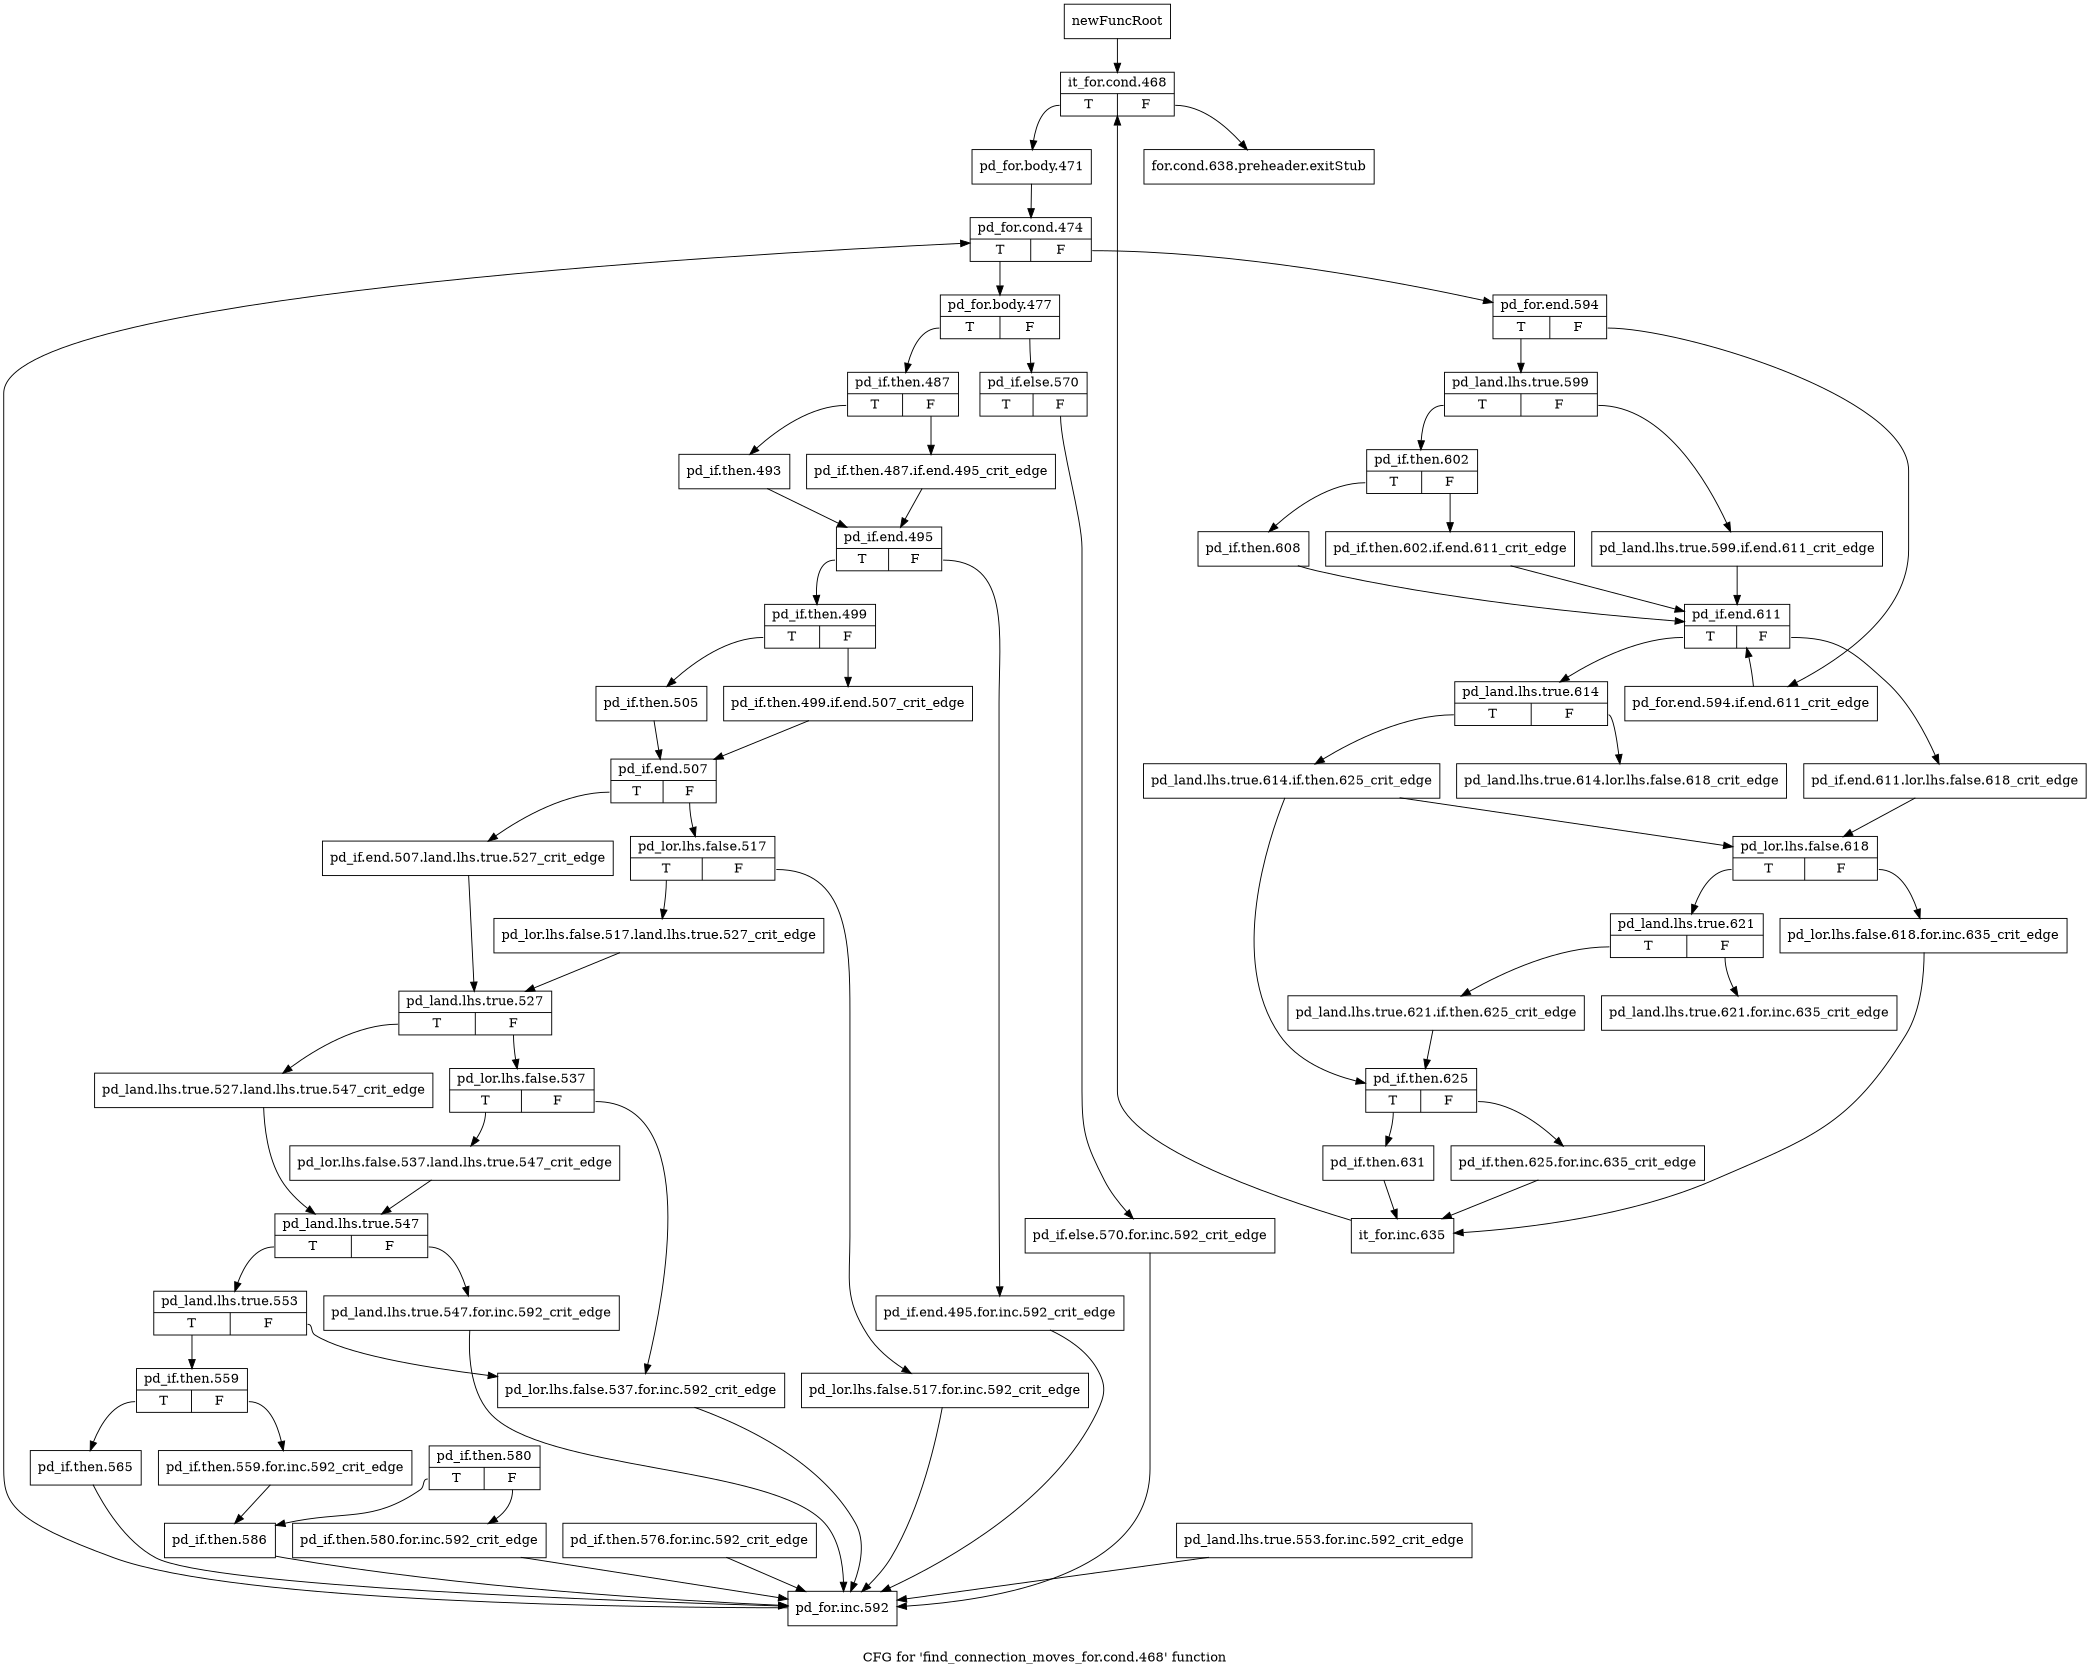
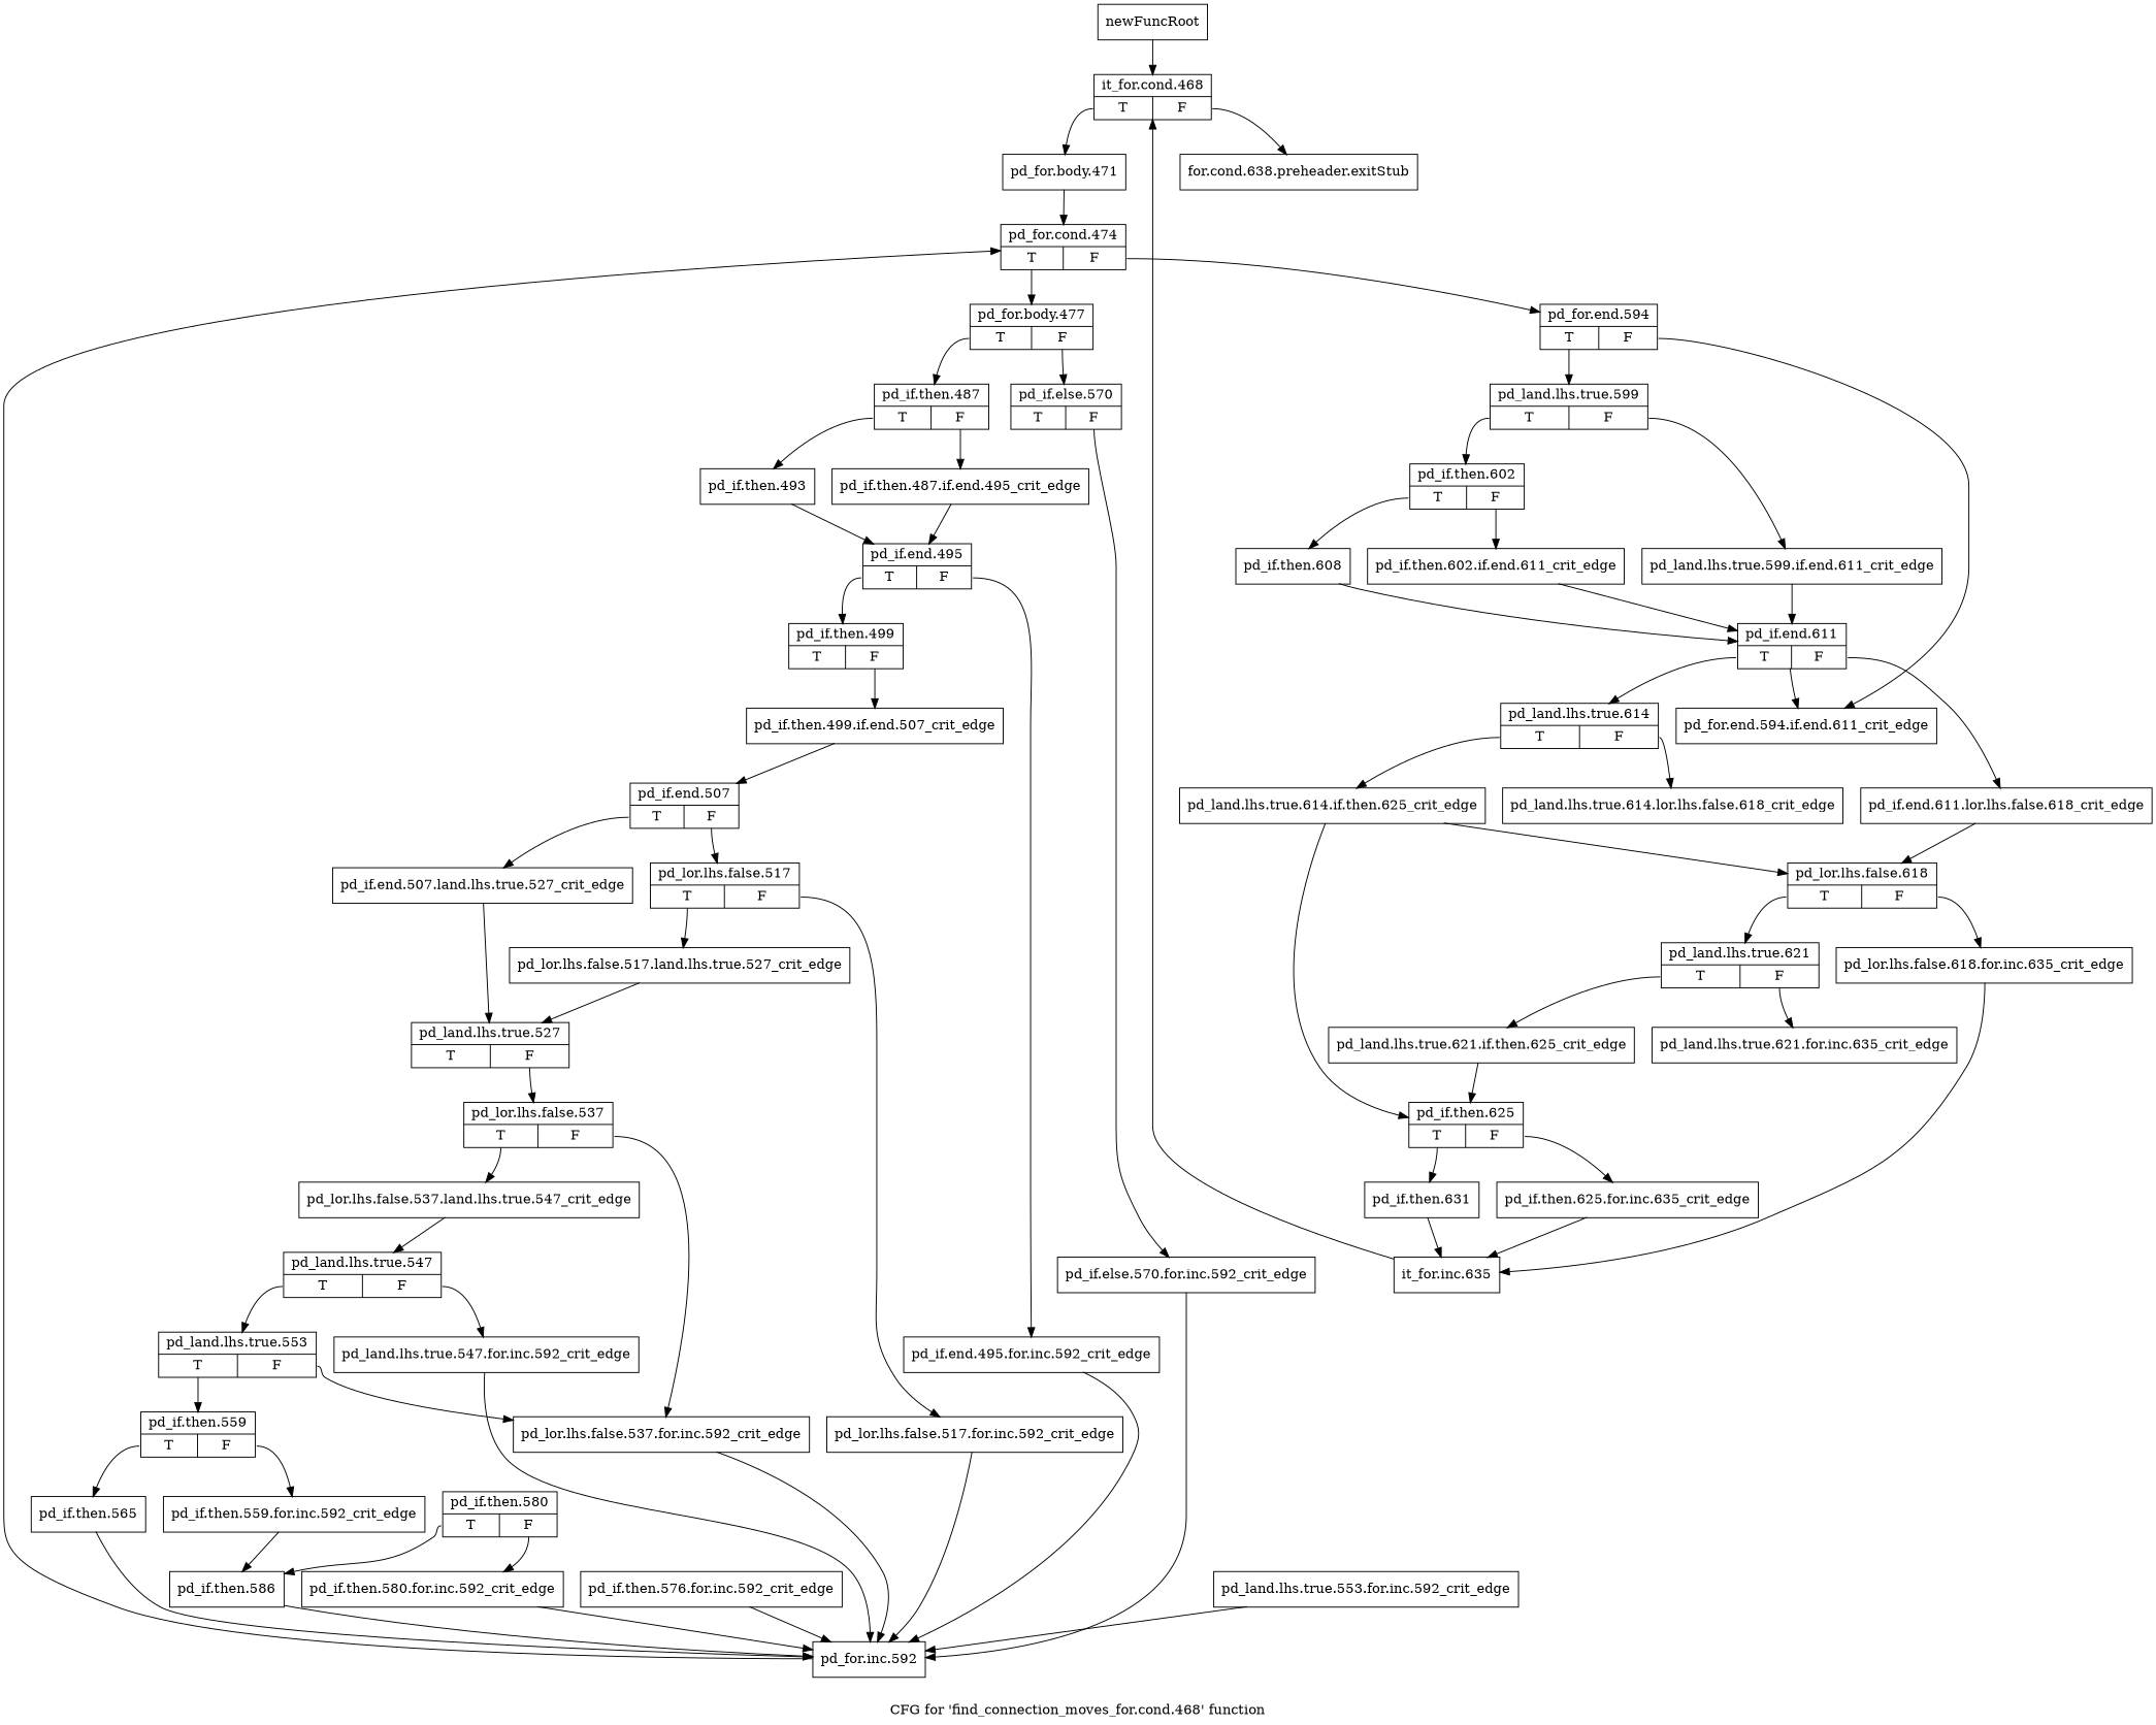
  digraph {
    label="CFG for 'find_connection_moves_for.cond.468' function"
    node [shape=record]
    n1 [label="{newFuncRoot}"]
    n2 [label="{it_for.cond.468|{<s0>T|<s1>F}}"]
    n3 [label="{for.cond.638.preheader.exitStub}"]
    n4 [label="{pd_for.body.471}"]
    n5 [label="{pd_for.cond.474|{<s0>T|<s1>F}}"]
    n6 [label="{pd_for.body.477|{<s0>T|<s1>F}}"]
    n7 [label="{pd_for.end.594|{<s0>T|<s1>F}}"]
    n8 [label="{pd_if.then.487|{<s0>T|<s1>F}}"]
    n9 [label="{pd_if.else.570|{<s0>T|<s1>F}}"]
    n10 [label="{pd_land.lhs.true.599|{<s0>T|<s1>F}}"]
    n11 [label="{pd_for.end.594.if.end.611_crit_edge}"]
    n12 [label="{pd_if.then.493}"]
    n13 [label="{pd_if.then.487.if.end.495_crit_edge}"]
    n14 [label="{pd_if.else.570.for.inc.592_crit_edge}"]
    n15 [label="{pd_if.then.602|{<s0>T|<s1>F}}"]
    n16 [label="{pd_land.lhs.true.599.if.end.611_crit_edge}"]
    n17 [label="{pd_if.end.611|{<s0>T|<s1>F}}"]
    n18 [label="{pd_if.then.608}"]
    n19 [label="{pd_if.then.602.if.end.611_crit_edge}"]
    n20 [label="{pd_land.lhs.true.614|{<s0>T|<s1>F}}"]
    n21 [label="{pd_if.end.611.lor.lhs.false.618_crit_edge}"]
    n22 [label="{pd_land.lhs.true.614.if.then.625_crit_edge}"]
    n23 [label="{pd_land.lhs.true.614.lor.lhs.false.618_crit_edge}"]
    n24 [label="{pd_lor.lhs.false.618|{<s0>T|<s1>F}}"]
    n25 [label="{pd_if.then.625|{<s0>T|<s1>F}}"]
    n26 [label="{pd_land.lhs.true.621|{<s0>T|<s1>F}}"]
    n27 [label="{pd_lor.lhs.false.618.for.inc.635_crit_edge}"]
    n28 [label="{pd_land.lhs.true.621.if.then.625_crit_edge}"]
    n29 [label="{pd_land.lhs.true.621.for.inc.635_crit_edge}"]
    n30 [label="{it_for.inc.635}"]
    n31 [label="{pd_if.then.631}"]
    n32 [label="{pd_if.then.625.for.inc.635_crit_edge}"]
    n33 [label="{pd_if.end.495|{<s0>T|<s1>F}}"]
    n34 [label="{pd_for.inc.592}"]
    n35 [label="{pd_if.then.580|{<s0>T|<s1>F}}"]
    n36 [label="{pd_if.then.586}"]
    n37 [label="{pd_if.then.580.for.inc.592_crit_edge}"]
    n38 [label="{pd_if.then.576.for.inc.592_crit_edge}"]
    n39 [label="{pd_if.then.499|{<s0>T|<s1>F}}"]
    n40 [label="{pd_if.end.495.for.inc.592_crit_edge}"]
-   n41 [label="{pd_if.then.505}"]
    n42 [label="{pd_if.then.499.if.end.507_crit_edge}"]
    n43 [label="{pd_if.end.507|{<s0>T|<s1>F}}"]
    n44 [label="{pd_if.end.507.land.lhs.true.527_crit_edge}"]
    n45 [label="{pd_lor.lhs.false.517|{<s0>T|<s1>F}}"]
    n46 [label="{pd_land.lhs.true.527|{<s0>T|<s1>F}}"]
    n47 [label="{pd_lor.lhs.false.517.land.lhs.true.527_crit_edge}"]
    n48 [label="{pd_lor.lhs.false.517.for.inc.592_crit_edge}"]
-   n49 [label="{pd_land.lhs.true.527.land.lhs.true.547_crit_edge}"]
    n50 [label="{pd_lor.lhs.false.537|{<s0>T|<s1>F}}"]
    n51 [label="{pd_land.lhs.true.547|{<s0>T|<s1>F}}"]
    n52 [label="{pd_lor.lhs.false.537.land.lhs.true.547_crit_edge}"]
    n53 [label="{pd_lor.lhs.false.537.for.inc.592_crit_edge}"]
    n54 [label="{pd_land.lhs.true.553|{<s0>T|<s1>F}}"]
    n55 [label="{pd_land.lhs.true.547.for.inc.592_crit_edge}"]
    n56 [label="{pd_if.then.559|{<s0>T|<s1>F}}"]
    n57 [label="{pd_if.then.565}"]
    n58 [label="{pd_if.then.559.for.inc.592_crit_edge}"]
    n59 [label="{pd_land.lhs.true.553.for.inc.592_crit_edge}"]
    n1 -> n2
    n2 -> n3 [tailport=s1]
    n2 -> n4 [tailport=s0]
    n4 -> n5
    n5 -> n6 [tailport=s0]
    n5 -> n7 [tailport=s1]
    n6 -> n8 [tailport=s0]
    n6 -> n9 [tailport=s1]
    n7 -> n10 [tailport=s0]
    n7 -> n11 [tailport=s1]
    n8 -> n12 [tailport=s0]
    n8 -> n13 [tailport=s1]
    n9 -> n14 [tailport=s1]
    n10 -> n15 [tailport=s0]
    n10 -> n16 [tailport=s1]
-   n11 -> n17
+   n17 -> n11
    n12 -> n33
    n13 -> n33
    n14 -> n34
    n15 -> n18 [tailport=s0]
    n15 -> n19 [tailport=s1]
    n16 -> n17
    n17 -> n20 [tailport=s0]
    n17 -> n21 [tailport=s1]
    n18 -> n17
    n19 -> n17
    n20 -> n22 [tailport=s0]
    n20 -> n23 [tailport=s1]
    n21 -> n24
    n22 -> n24
    n22 -> n25
    n24 -> n26 [tailport=s0]
    n24 -> n27 [tailport=s1]
    n25 -> n31 [tailport=s0]
    n25 -> n32 [tailport=s1]
    n26 -> n28 [tailport=s0]
    n26 -> n29 [tailport=s1]
    n27 -> n30
    n28 -> n25
    n30 -> n2
    n31 -> n30
    n32 -> n30
    n33 -> n39 [tailport=s0]
    n33 -> n40 [tailport=s1]
    n34 -> n5
    n35 -> n36 [tailport=s0]
    n35 -> n37 [tailport=s1]
    n36 -> n34
    n37 -> n34
    n38 -> n34
-   n39 -> n41 [tailport=s0]
    n39 -> n42 [tailport=s1]
    n40 -> n34
-   n41 -> n43
    n42 -> n43
    n43 -> n44 [tailport=s0]
    n43 -> n45 [tailport=s1]
    n44 -> n46
    n45 -> n47 [tailport=s0]
    n45 -> n48 [tailport=s1]
-   n46 -> n49 [tailport=s0]
    n46 -> n50 [tailport=s1]
    n47 -> n46
    n48 -> n34
-   n49 -> n51
    n50 -> n52 [tailport=s0]
    n50 -> n53 [tailport=s1]
    n51 -> n54 [tailport=s0]
    n51 -> n55 [tailport=s1]
    n52 -> n51
    n53 -> n34
    n54 -> n53 [tailport=s1]
    n54 -> n56 [tailport=s0]
    n55 -> n34
    n56 -> n57 [tailport=s0]
    n56 -> n58 [tailport=s1]
    n57 -> n34
    n58 -> n36
    n59 -> n34
  }
